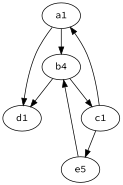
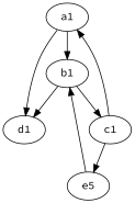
  digraph {
    fontname="Source Code Pro"
    node [fontname="Source Code Pro" type=tmsg]
    edge [fontname="Source Code Pro" type=xy]
    a1
-   b1 [label=b4]
+   b1
    d1
    c1
    n5 [label=e5]
    a1 -> b1
    a1 -> d1
    b1 -> d1
    b1 -> c1
    c1 -> a1
    c1 -> n5
    n5 -> b1
  }
